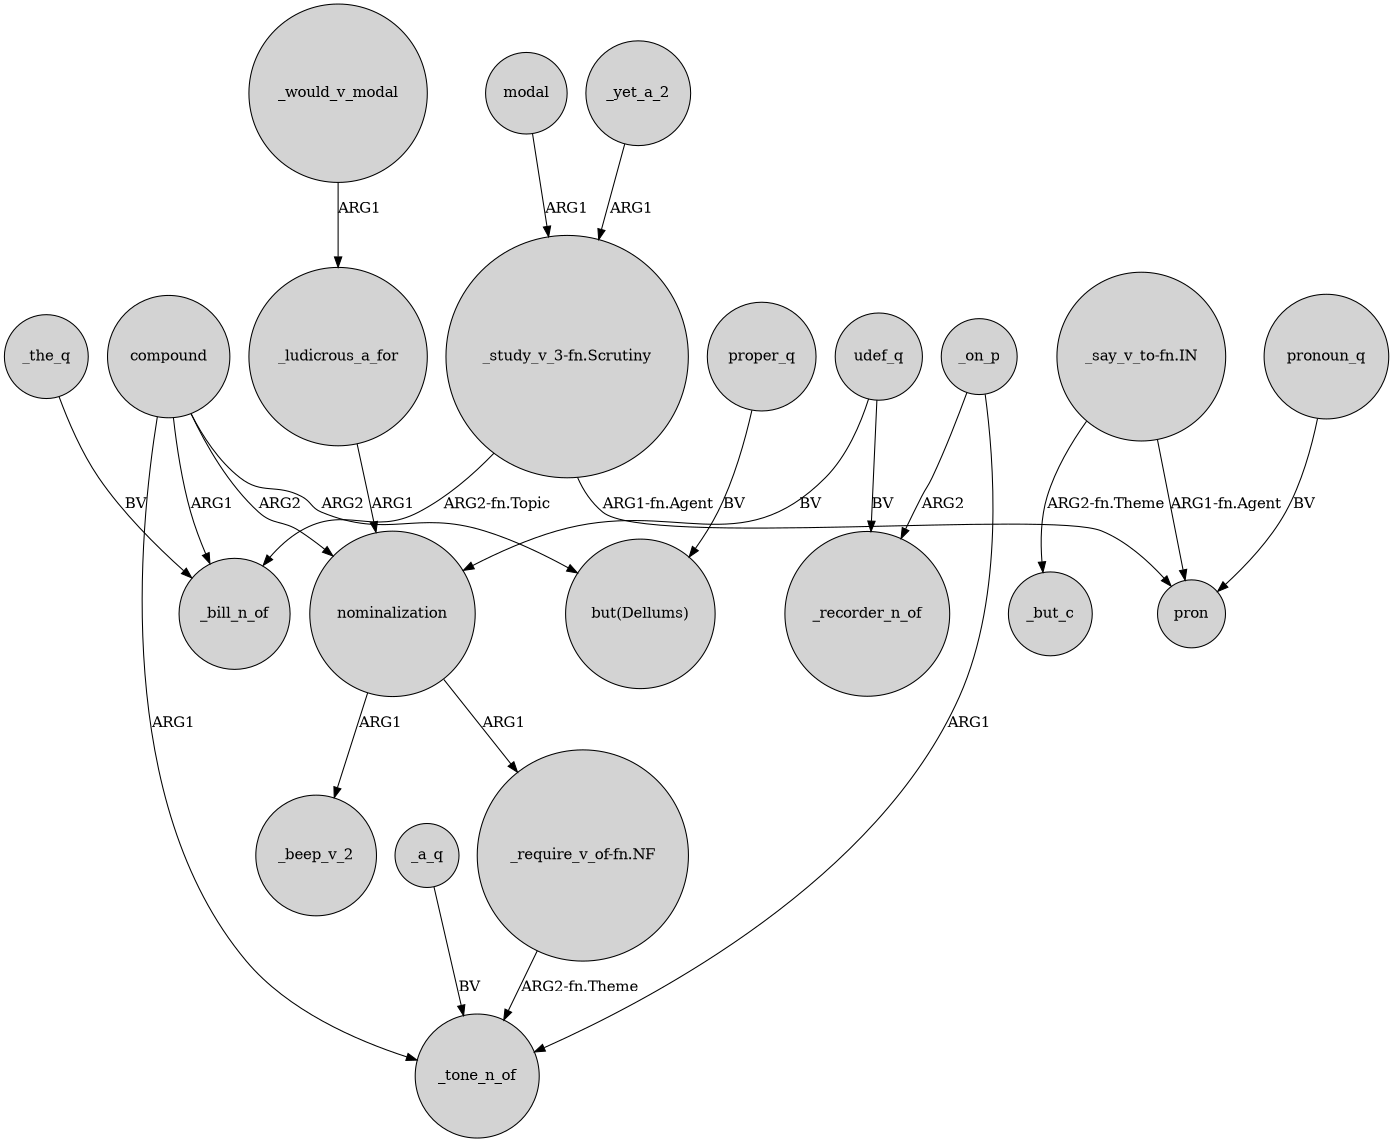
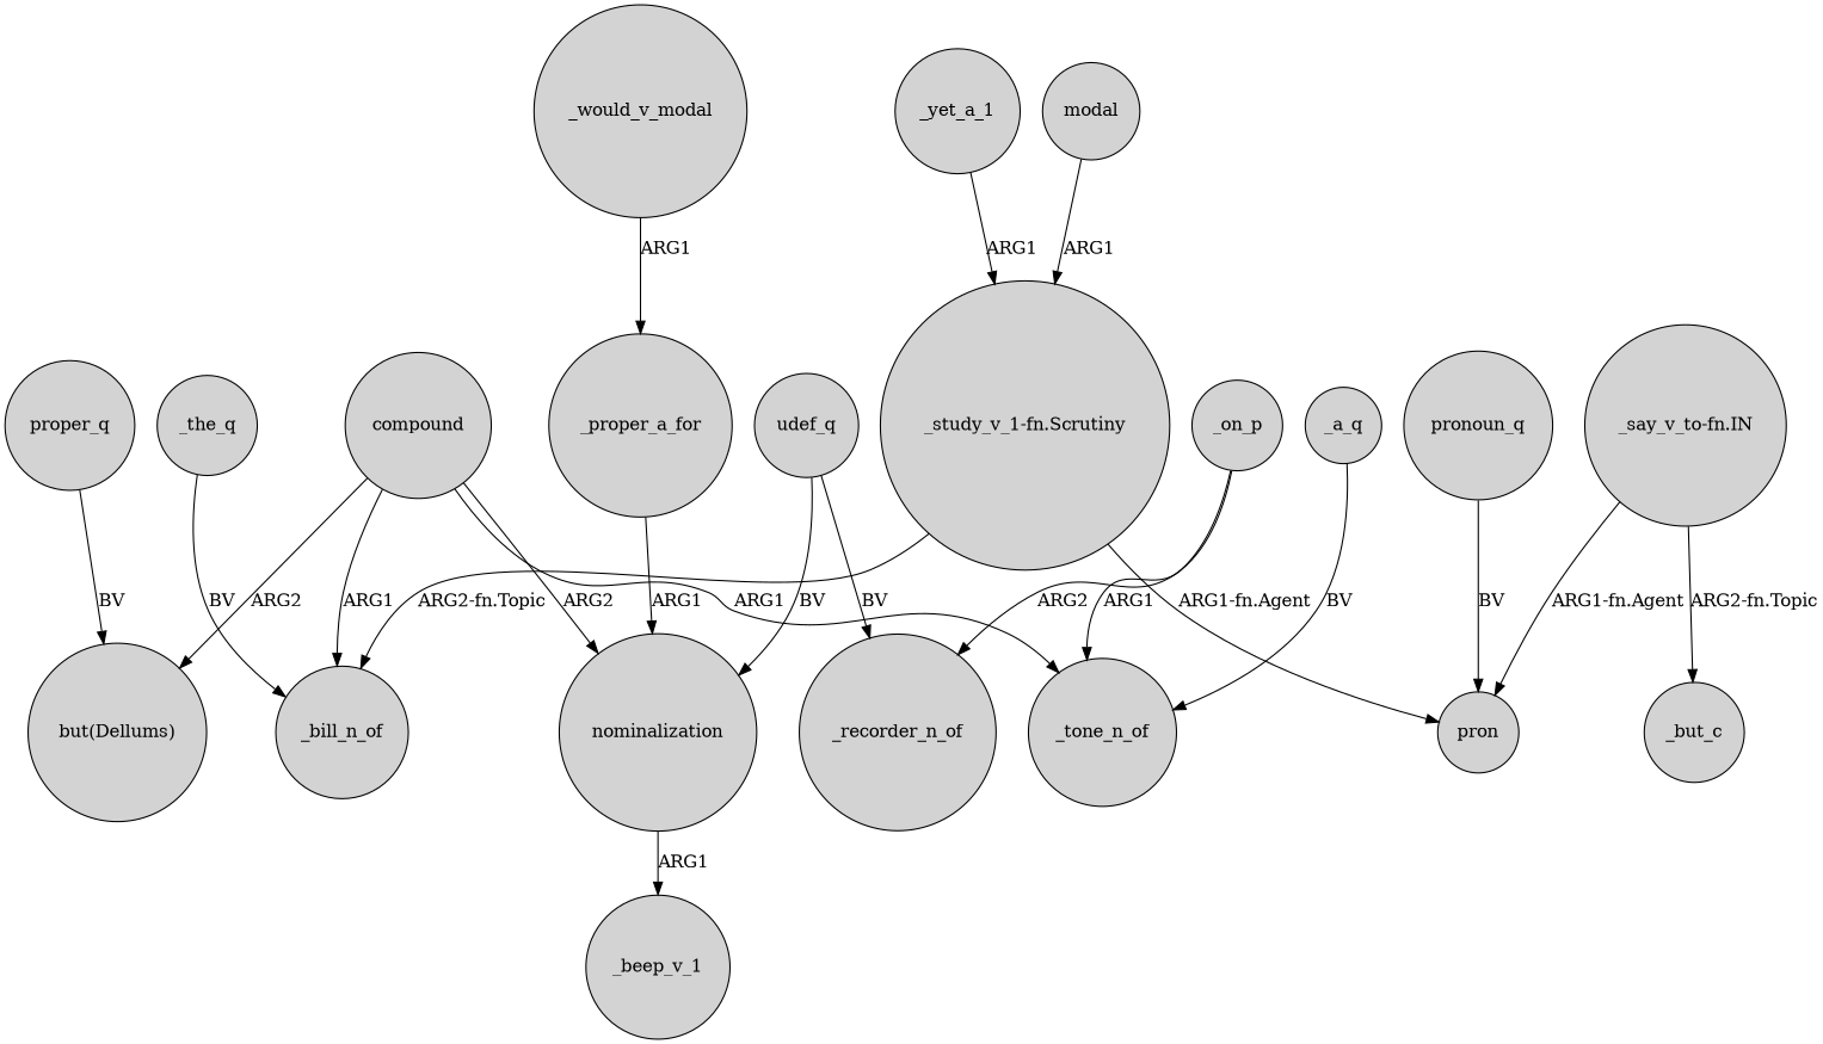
  digraph {
    node [shape=circle style=filled]
    _the_q
    _bill_n_of
    nominalization
-   "_require_v_of-fn.NF"
-   _beep_v_1 [label=_beep_v_2]
+   _beep_v_1
    _tone_n_of
    compound
    n8 [label="but(Dellums)"]
    _a_q
    _on_p
    _recorder_n_of
    _would_v_modal
-   _ludicrous_a_for
+   _ludicrous_a_for [label=_proper_a_for]
    n14 [label=modal]
-   "_study_v_1-fn.Scrutiny" [label="_study_v_3-fn.Scrutiny"]
+   "_study_v_1-fn.Scrutiny"
    pron
-   _yet_a_1 [label=_yet_a_2]
+   _yet_a_1
    proper_q
    "_say_v_to-fn.IN"
    _but_c
    pronoun_q
    udef_q
    _the_q -> _bill_n_of [label=BV]
-   nominalization -> "_require_v_of-fn.NF" [label=ARG1]
    nominalization -> _beep_v_1 [label=ARG1]
-   "_require_v_of-fn.NF" -> _tone_n_of [label="ARG2-fn.Theme"]
    compound -> _bill_n_of [label=ARG1]
    compound -> nominalization [label=ARG2]
    compound -> _tone_n_of [label=ARG1]
    compound -> n8 [label=ARG2]
    _a_q -> _tone_n_of [label=BV]
    _on_p -> _tone_n_of [label=ARG1]
    _on_p -> _recorder_n_of [label=ARG2]
    _would_v_modal -> _ludicrous_a_for [label=ARG1]
    _ludicrous_a_for -> nominalization [label=ARG1]
    n14 -> "_study_v_1-fn.Scrutiny" [label=ARG1]
    "_study_v_1-fn.Scrutiny" -> _bill_n_of [label="ARG2-fn.Topic"]
    "_study_v_1-fn.Scrutiny" -> pron [label="ARG1-fn.Agent"]
    _yet_a_1 -> "_study_v_1-fn.Scrutiny" [label=ARG1]
    proper_q -> n8 [label=BV]
    "_say_v_to-fn.IN" -> pron [label="ARG1-fn.Agent"]
-   "_say_v_to-fn.IN" -> _but_c [label="ARG2-fn.Theme"]
+   "_say_v_to-fn.IN" -> _but_c [label="ARG2-fn.Topic"]
    pronoun_q -> pron [label=BV]
    udef_q -> nominalization [label=BV]
    udef_q -> _recorder_n_of [label=BV]
  }
